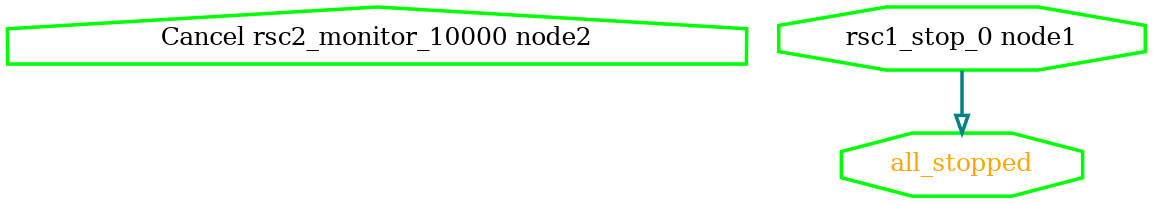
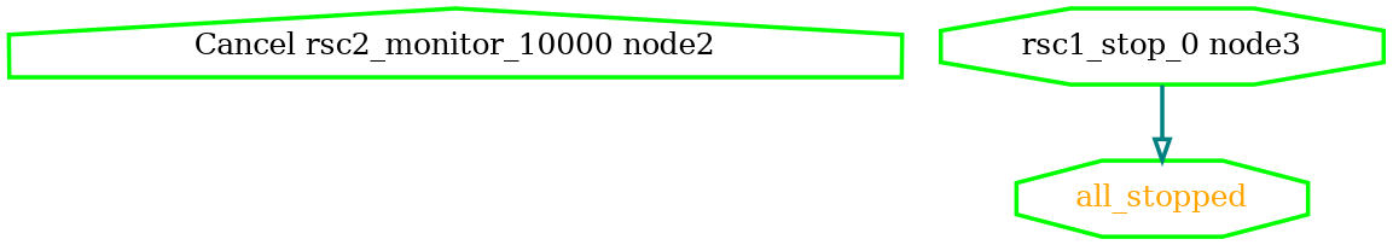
  digraph {
    node [color=green fontcolor=black style=bold shape=octagon]
    "Cancel rsc2_monitor_10000 node2" [shape=house]
    all_stopped [fontcolor=orange]
-   "rsc1_stop_0 node1"
+   "rsc1_stop_0 node1" [label="rsc1_stop_0 node3"]
    "rsc1_stop_0 node1" -> all_stopped [style=bold color=teal arrowhead=onormal]
  }
